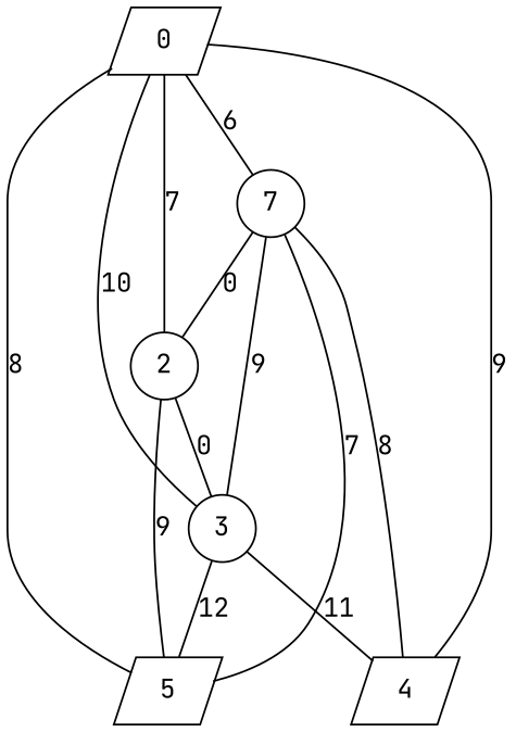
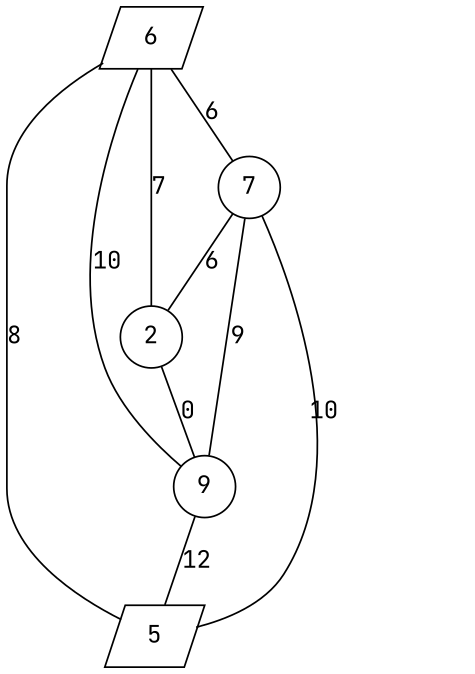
  graph {
    fontname="JetBrains Mono"
    node [fontname="JetBrains Mono" shape=circle]
    edge [fontname="JetBrains Mono"]
-   3
-   0 [shape=parallelogram]
-   4 [shape=parallelogram]
+   3 [label=9]
+   0 [shape=parallelogram label=6]
    5 [shape=parallelogram]
    n5 [label=7]
    2
-   3 -- 4 [label=11]
    3 -- 5 [label=12]
    0 -- 3 [label=10]
-   0 -- 4 [label=9]
    0 -- 5 [label=8]
    0 -- n5 [label=6]
    0 -- 2 [label=7]
    n5 -- 3 [label=9]
-   n5 -- 4 [label=8]
-   n5 -- 5 [label=7]
-   n5 -- 2 [label=0]
+   n5 -- 5 [label=10]
+   n5 -- 2 [label=6]
    2 -- 3 [label=0]
-   2 -- 5 [label=9]
  }
